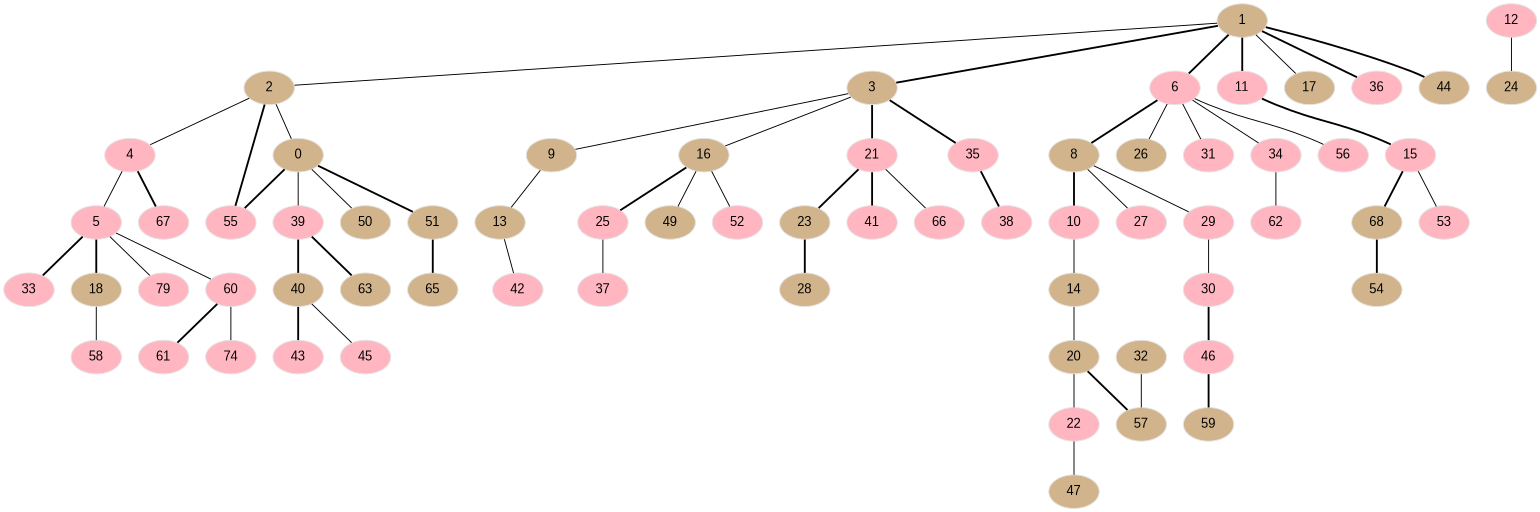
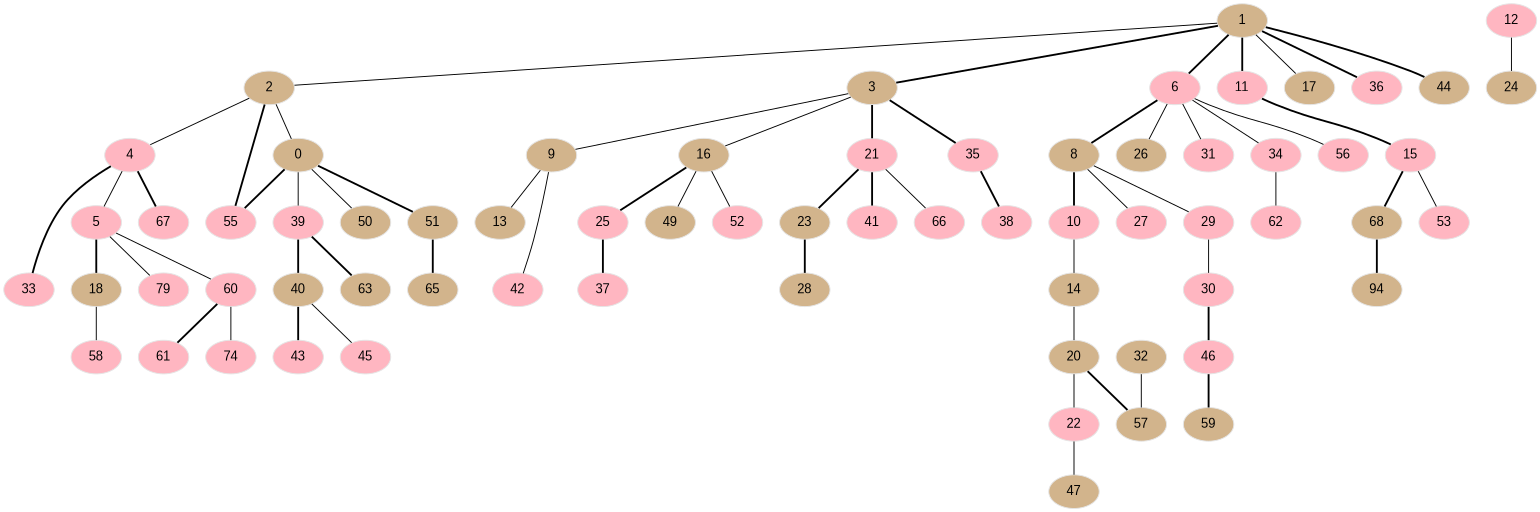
  graph {
    fontname="Liberation Sans"
    node [color=gray90 fillcolor=lightpink fontname="Liberation Sans" style=filled]
    edge [fontname="Liberation Sans" style=solid]
    1 [fillcolor=tan]
    2 [fillcolor=tan]
    3 [fillcolor=tan]
    6
    11
    17 [fillcolor=tan]
    36
    44 [fillcolor=tan]
    4
    n10 [fillcolor=tan label=0]
    55
    9 [fillcolor=tan]
    16 [fillcolor=tan]
    21
    35
    8 [fillcolor=tan]
    26 [fillcolor=tan]
    31
    34
    56
    15
    5
    33
    67
    39
    50 [fillcolor=tan]
    51 [fillcolor=tan]
    24 [fillcolor=tan]
    12
    13 [fillcolor=tan]
    42
    25
    49 [fillcolor=tan]
    52
    23 [fillcolor=tan]
    41
    66
    38
    18 [fillcolor=tan]
    n40 [label=79]
    60
    58
    61
    n44 [label=74]
    10
    27
    29
    62
    40 [fillcolor=tan]
    63 [fillcolor=tan]
    65 [fillcolor=tan]
    14 [fillcolor=tan]
    30
    20 [fillcolor=tan]
    n55 [fillcolor=tan label=68]
    53
    22
    57 [fillcolor=tan]
-   54 [fillcolor=tan]
+   54 [fillcolor=tan label=94]
    37
    47 [fillcolor=tan]
    32 [fillcolor=tan]
    28 [fillcolor=tan]
    46
    59 [fillcolor=tan]
    43
    45
    1 -- 2
    1 -- 3 [style=bold]
    1 -- 6 [style=bold]
    1 -- 11 [style=bold]
    1 -- 17
    1 -- 36 [style=bold]
    1 -- 44 [style=bold]
    2 -- 4
    2 -- n10
    2 -- 55 [style=bold]
    3 -- 9
    3 -- 16
    3 -- 21 [style=bold]
    3 -- 35 [style=bold]
    6 -- 8 [style=bold]
    6 -- 26
    6 -- 31
    6 -- 34
    6 -- 56
    11 -- 15 [style=bold]
    4 -- 5
-   5 -- 33 [style=bold]
+   4 -- 33 [style=bold]
    4 -- 67 [style=bold]
    n10 -- 55 [style=bold]
    n10 -- 39
    n10 -- 50
    n10 -- 51 [style=bold]
    9 -- 13
-   13 -- 42
+   9 -- 42
    16 -- 25 [style=bold]
    16 -- 49
    16 -- 52
    21 -- 23 [style=bold]
    21 -- 41 [style=bold]
    21 -- 66
    35 -- 38 [style=bold]
    8 -- 10 [style=bold]
    8 -- 27
    8 -- 29
    34 -- 62
    15 -- n55 [style=bold]
    15 -- 53
    5 -- 18 [style=bold]
    5 -- n40
    5 -- 60
    39 -- 40 [style=bold]
    39 -- 63 [style=bold]
    51 -- 65 [style=bold]
    12 -- 24
-   25 -- 37
+   25 -- 37 [style=bold]
    23 -- 28 [style=bold]
    18 -- 58
    60 -- 61 [style=bold]
    60 -- n44
    10 -- 14
    29 -- 30
    40 -- 43 [style=bold]
    40 -- 45
    14 -- 20
    30 -- 46 [style=bold]
    20 -- 22
    20 -- 57 [style=bold]
    n55 -- 54 [style=bold]
    22 -- 47
    32 -- 57
    46 -- 59 [style=bold]
  }
